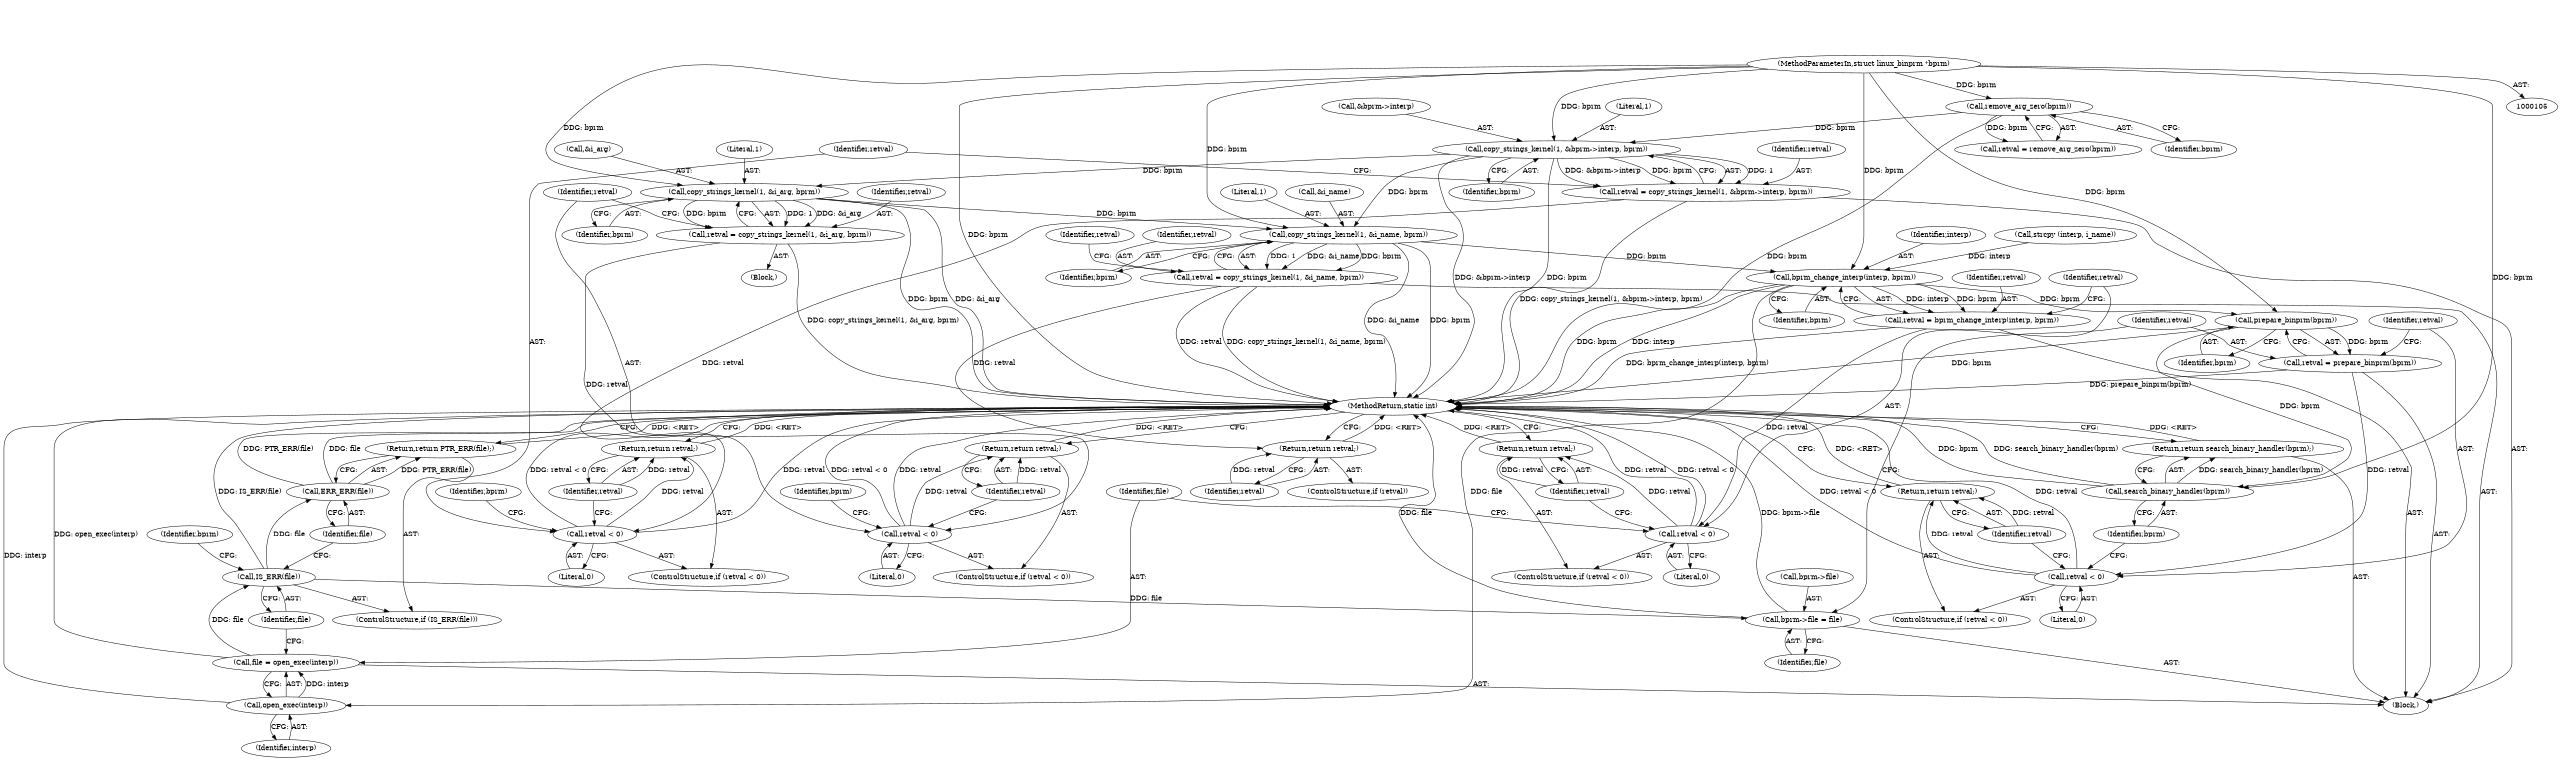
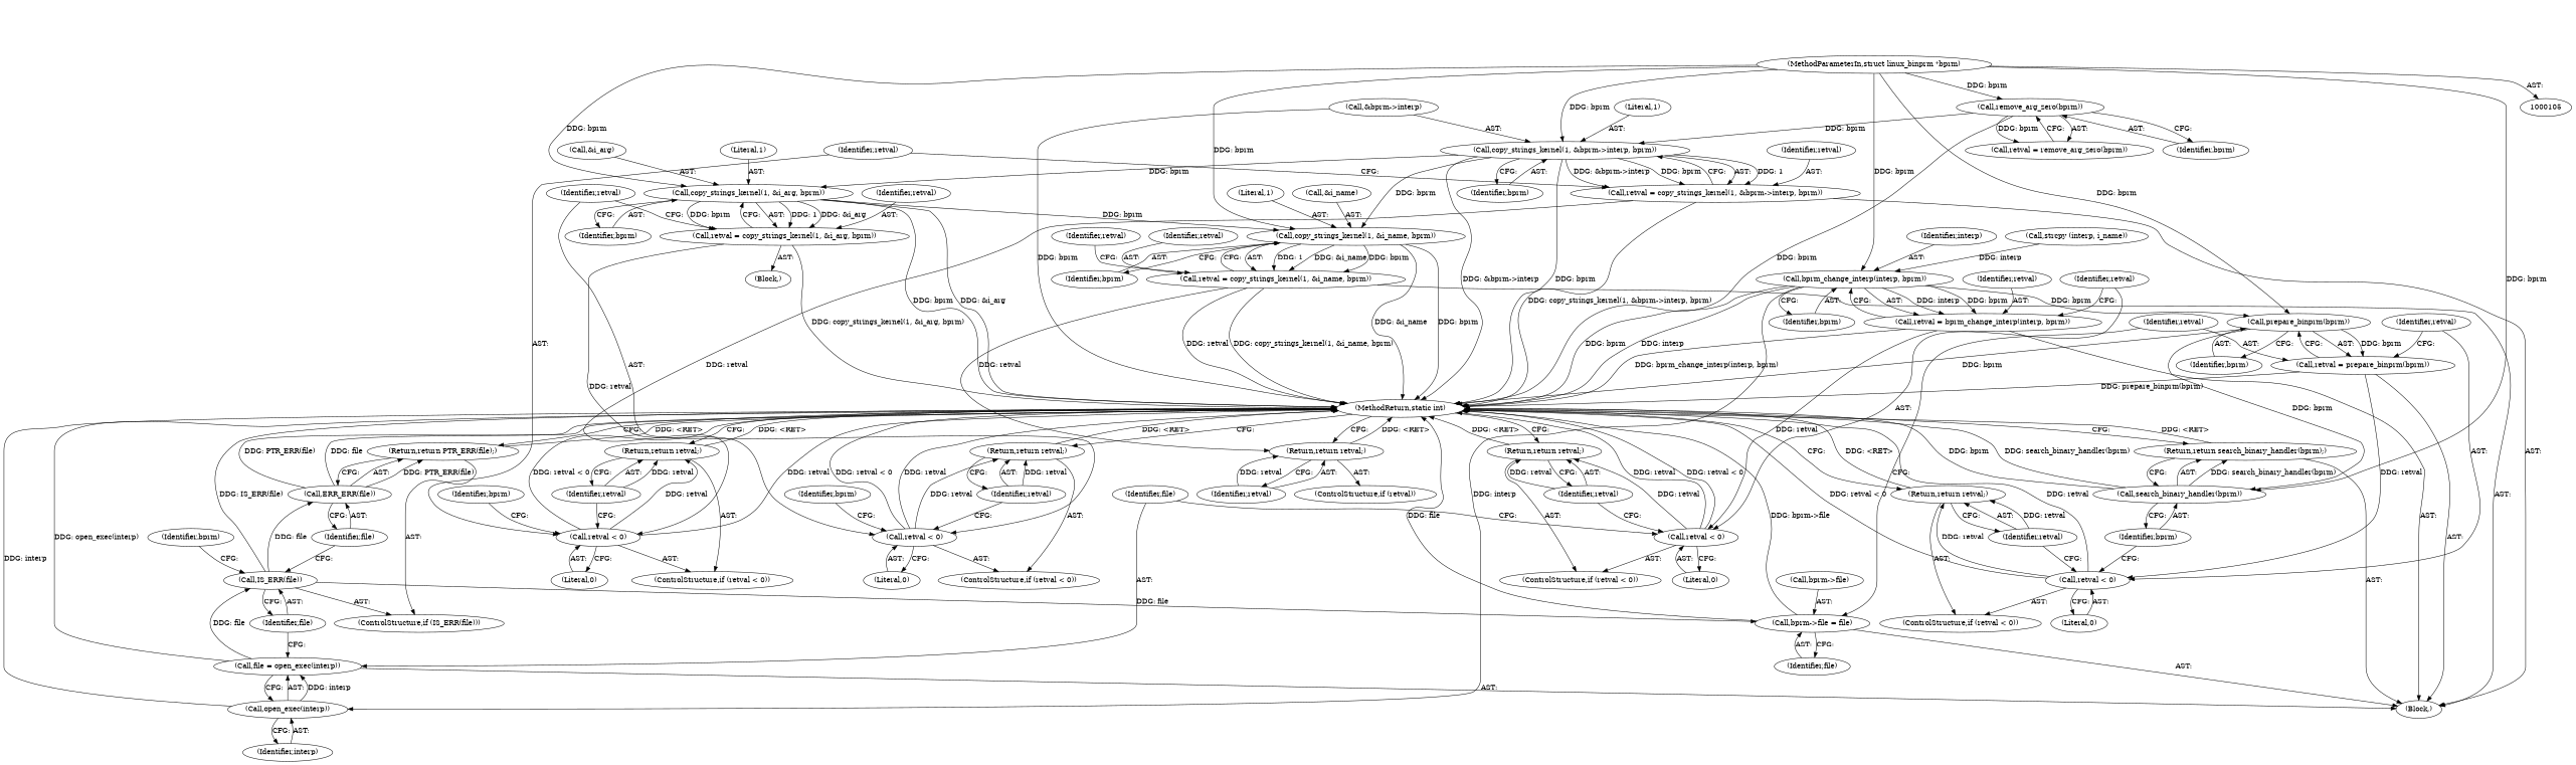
  digraph {
    n1 [label="(Call,copy_strings_kernel(1, &bprm->interp, bprm))"]
    n2 [label="(Call,retval = copy_strings_kernel(1, &bprm->interp, bprm))"]
    n3 [label="(Call,copy_strings_kernel(1, &i_arg, bprm))"]
    n4 [label="(Call,copy_strings_kernel(1, &i_name, bprm))"]
    n5 [label="(Identifier,bprm)"]
    n6 [label="(MethodReturn,static int)"]
    n7 [label="(Call,retval < 0)"]
    n8 [label="(Block,)"]
    n9 [label="(Call,retval = copy_strings_kernel(1, &i_arg, bprm))"]
    n10 [label="(Identifier,bprm)"]
    n11 [label="(Call,bprm_change_interp(interp, bprm))"]
    n12 [label="(Call,retval = copy_strings_kernel(1, &i_name, bprm))"]
    n13 [label="(Identifier,bprm)"]
    n14 [label="(Return,return retval;)"]
    n15 [label="(Return,return retval;)"]
    n16 [label="(Return,return retval;)"]
    n17 [label="(Return,return retval;)"]
    n18 [label="(Return,return PTR_ERR(file);)"]
    n19 [label="(Return,return retval;)"]
    n20 [label="(Return,return search_binary_handler(bprm);)"]
    n21 [label="(Call,remove_arg_zero(bprm))"]
    n22 [label="(Identifier,bprm)"]
    n23 [label="(Call,retval = remove_arg_zero(bprm))"]
    n24 [label="(MethodParameterIn,struct linux_binprm *bprm)"]
    n25 [label="(Call,prepare_binprm(bprm))"]
    n26 [label="(Call,search_binary_handler(bprm))"]
    1000105
    n28 [label="(Call,retval = bprm_change_interp(interp, bprm))"]
    n29 [label="(Call,open_exec(interp))"]
    n30 [label="(Identifier,bprm)"]
    n31 [label="(Call,retval = prepare_binprm(bprm))"]
    n32 [label="(Identifier,bprm)"]
    n33 [label="(Identifier,bprm)"]
    n34 [label="(ControlStructure,if (retval < 0))"]
    n35 [label="(Literal,0)"]
    n36 [label="(Identifier,retval)"]
    n37 [label="(Call,retval < 0)"]
    n38 [label="(Block,)"]
    n39 [label="(ControlStructure,if (retval < 0))"]
    n40 [label="(Literal,0)"]
    n41 [label="(Identifier,retval)"]
    n42 [label="(ControlStructure,if (retval))"]
    n43 [label="(Identifier,retval)"]
    n44 [label="(Call,retval < 0)"]
    n45 [label="(Call,file = open_exec(interp))"]
    n46 [label="(Identifier,interp)"]
    n47 [label="(ControlStructure,if (retval < 0))"]
    n48 [label="(Literal,0)"]
    n49 [label="(Identifier,retval)"]
    n50 [label="(Call,IS_ERR(file))"]
    n51 [label="(Call,ERR_ERR(file))"]
    n52 [label="(Call,bprm->file = file)"]
    n53 [label="(Identifier,file)"]
    n54 [label="(ControlStructure,if (IS_ERR(file)))"]
    n55 [label="(Identifier,file)"]
    n56 [label="(Identifier,file)"]
    n57 [label="(Call,retval < 0)"]
    n58 [label="(ControlStructure,if (retval < 0))"]
    n59 [label="(Literal,0)"]
    n60 [label="(Identifier,retval)"]
    n61 [label="(Identifier,retval)"]
    n62 [label="(Identifier,retval)"]
    n63 [label="(Identifier,retval)"]
    n64 [label="(Identifier,retval)"]
    n65 [label="(Identifier,retval)"]
    n66 [label="(Identifier,bprm)"]
    n67 [label="(Identifier,retval)"]
    n68 [label="(Literal,1)"]
    n69 [label="(Identifier,retval)"]
    n70 [label="(Identifier,interp)"]
    n71 [label="(Call,&i_name)"]
    n72 [label="(Literal,1)"]
    n73 [label="(Identifier,retval)"]
    n74 [label="(Call,strcpy (interp, i_name))"]
    n75 [label="(Call,bprm->file)"]
    n76 [label="(Identifier,bprm)"]
    n77 [label="(Call,&i_arg)"]
    n78 [label="(Call,&bprm->interp)"]
    n79 [label="(Identifier,file)"]
    n80 [label="(Identifier,retval)"]
    n81 [label="(Literal,1)"]
    n82 [label="(Identifier,bprm)"]
    n83 [label="(Identifier,retval)"]
    n1 -> n2 [label="AST: "]
    n1 -> n2 [label="DDG: 1"]
    n1 -> n2 [label="DDG: &bprm->interp"]
    n1 -> n2 [label="DDG: bprm"]
    n1 -> n3 [label="DDG: bprm"]
    n1 -> n4 [label="DDG: bprm"]
    n1 -> n5 [label="CFG: "]
    n1 -> n6 [label="DDG: bprm"]
    n1 -> n6 [label="DDG: &bprm->interp"]
    n2 -> n1 [label="CFG: "]
    n2 -> n6 [label="DDG: copy_strings_kernel(1, &bprm->interp, bprm)"]
    n2 -> n7 [label="DDG: retval"]
    n2 -> n8 [label="AST: "]
    n3 -> n4 [label="DDG: bprm"]
    n3 -> n6 [label="DDG: &i_arg"]
    n3 -> n6 [label="DDG: bprm"]
    n3 -> n9 [label="AST: "]
    n3 -> n9 [label="DDG: 1"]
    n3 -> n9 [label="DDG: &i_arg"]
    n3 -> n9 [label="DDG: bprm"]
    n3 -> n10 [label="CFG: "]
    n4 -> n6 [label="DDG: bprm"]
    n4 -> n6 [label="DDG: &i_name"]
-   n4 -> n11 [label="DDG: bprm"]
    n4 -> n12 [label="AST: "]
    n4 -> n12 [label="DDG: 1"]
    n4 -> n12 [label="DDG: &i_name"]
    n4 -> n12 [label="DDG: bprm"]
    n4 -> n13 [label="CFG: "]
    n5 -> n1 [label="AST: "]
    n6 -> n14 [label="CFG: "]
    n6 -> n15 [label="CFG: "]
    n6 -> n16 [label="CFG: "]
    n6 -> n17 [label="CFG: "]
    n6 -> n18 [label="CFG: "]
    n6 -> n19 [label="CFG: "]
    n6 -> n20 [label="CFG: "]
    n7 -> n6 [label="DDG: retval"]
    n7 -> n6 [label="DDG: retval < 0"]
    n7 -> n14 [label="DDG: retval"]
    n7 -> n34 [label="AST: "]
    n7 -> n35 [label="CFG: "]
    n9 -> n3 [label="CFG: "]
    n9 -> n6 [label="DDG: copy_strings_kernel(1, &i_arg, bprm)"]
    n9 -> n37 [label="DDG: retval"]
    n9 -> n38 [label="AST: "]
    n10 -> n3 [label="AST: "]
    n11 -> n6 [label="DDG: interp"]
    n11 -> n6 [label="DDG: bprm"]
    n11 -> n25 [label="DDG: bprm"]
    n11 -> n28 [label="AST: "]
    n11 -> n28 [label="DDG: interp"]
    n11 -> n28 [label="DDG: bprm"]
-   n11 -> n29 [label="DDG: file"]
+   n11 -> n29 [label="DDG: interp"]
    n11 -> n30 [label="CFG: "]
    n12 -> n4 [label="CFG: "]
    n12 -> n6 [label="DDG: copy_strings_kernel(1, &i_name, bprm)"]
    n12 -> n6 [label="DDG: retval"]
    n12 -> n8 [label="AST: "]
    n12 -> n16 [label="DDG: retval"]
    n13 -> n4 [label="AST: "]
    n14 -> n6 [label="DDG: <RET>"]
    n14 -> n34 [label="AST: "]
    n14 -> n36 [label="CFG: "]
    n15 -> n6 [label="DDG: <RET>"]
    n15 -> n39 [label="AST: "]
    n15 -> n41 [label="CFG: "]
    n16 -> n6 [label="DDG: <RET>"]
    n16 -> n42 [label="AST: "]
    n16 -> n43 [label="CFG: "]
    n17 -> n6 [label="DDG: <RET>"]
    n17 -> n47 [label="AST: "]
    n17 -> n49 [label="CFG: "]
    n18 -> n6 [label="DDG: <RET>"]
    n18 -> n51 [label="CFG: "]
    n18 -> n54 [label="AST: "]
    n19 -> n6 [label="DDG: <RET>"]
    n19 -> n58 [label="AST: "]
    n19 -> n60 [label="CFG: "]
    n20 -> n6 [label="DDG: <RET>"]
    n20 -> n8 [label="AST: "]
    n20 -> n26 [label="CFG: "]
    n21 -> n1 [label="DDG: bprm"]
    n21 -> n6 [label="DDG: bprm"]
    n21 -> n22 [label="CFG: "]
    n21 -> n23 [label="AST: "]
    n21 -> n23 [label="DDG: bprm"]
    n22 -> n21 [label="AST: "]
    n23 -> n21 [label="CFG: "]
    n24 -> n1 [label="DDG: bprm"]
    n24 -> n3 [label="DDG: bprm"]
    n24 -> n4 [label="DDG: bprm"]
-   n24 -> n6 [label="DDG: bprm"]
+   n78 -> n6 [label="DDG: bprm"]
    n24 -> n11 [label="DDG: bprm"]
    n24 -> n21 [label="DDG: bprm"]
    n24 -> n25 [label="DDG: bprm"]
    n24 -> n26 [label="DDG: bprm"]
    n24 -> 1000105 [label="AST: "]
    n25 -> n6 [label="DDG: bprm"]
    n25 -> n26 [label="DDG: bprm"]
    n25 -> n31 [label="AST: "]
    n25 -> n31 [label="DDG: bprm"]
    n25 -> n32 [label="CFG: "]
    n26 -> n6 [label="DDG: bprm"]
    n26 -> n6 [label="DDG: search_binary_handler(bprm)"]
    n26 -> n20 [label="AST: "]
    n26 -> n20 [label="DDG: search_binary_handler(bprm)"]
    n26 -> n33 [label="CFG: "]
    n28 -> n6 [label="DDG: bprm_change_interp(interp, bprm)"]
    n28 -> n8 [label="AST: "]
    n28 -> n11 [label="CFG: "]
    n28 -> n44 [label="DDG: retval"]
    n29 -> n6 [label="DDG: interp"]
    n29 -> n45 [label="AST: "]
    n29 -> n45 [label="DDG: interp"]
    n29 -> n46 [label="CFG: "]
    n30 -> n11 [label="AST: "]
    n31 -> n6 [label="DDG: prepare_binprm(bprm)"]
    n31 -> n8 [label="AST: "]
    n31 -> n25 [label="CFG: "]
    n31 -> n57 [label="DDG: retval"]
    n32 -> n25 [label="AST: "]
    n33 -> n26 [label="AST: "]
    n33 -> n57 [label="CFG: "]
    n35 -> n7 [label="AST: "]
    n36 -> n7 [label="CFG: "]
    n36 -> n14 [label="AST: "]
    n36 -> n14 [label="DDG: retval"]
    n37 -> n6 [label="DDG: retval < 0"]
    n37 -> n6 [label="DDG: retval"]
    n37 -> n15 [label="DDG: retval"]
    n37 -> n39 [label="AST: "]
    n37 -> n40 [label="CFG: "]
    n40 -> n37 [label="AST: "]
    n41 -> n15 [label="AST: "]
    n41 -> n15 [label="DDG: retval"]
    n41 -> n37 [label="CFG: "]
    n43 -> n16 [label="AST: "]
    n43 -> n16 [label="DDG: retval"]
    n44 -> n6 [label="DDG: retval"]
    n44 -> n6 [label="DDG: retval < 0"]
    n44 -> n17 [label="DDG: retval"]
    n44 -> n47 [label="AST: "]
    n44 -> n48 [label="CFG: "]
    n45 -> n6 [label="DDG: open_exec(interp)"]
    n45 -> n8 [label="AST: "]
    n45 -> n29 [label="CFG: "]
    n45 -> n50 [label="DDG: file"]
    n46 -> n29 [label="AST: "]
    n48 -> n44 [label="AST: "]
    n49 -> n17 [label="AST: "]
    n49 -> n17 [label="DDG: retval"]
    n49 -> n44 [label="CFG: "]
    n50 -> n6 [label="DDG: IS_ERR(file)"]
    n50 -> n51 [label="DDG: file"]
    n50 -> n52 [label="DDG: file"]
    n50 -> n53 [label="CFG: "]
    n50 -> n54 [label="AST: "]
    n51 -> n6 [label="DDG: PTR_ERR(file)"]
    n51 -> n6 [label="DDG: file"]
    n51 -> n18 [label="AST: "]
    n51 -> n18 [label="DDG: PTR_ERR(file)"]
    n51 -> n55 [label="CFG: "]
    n52 -> n6 [label="DDG: file"]
    n52 -> n6 [label="DDG: bprm->file"]
    n52 -> n8 [label="AST: "]
    n52 -> n56 [label="CFG: "]
    n53 -> n45 [label="CFG: "]
    n53 -> n50 [label="AST: "]
    n55 -> n50 [label="CFG: "]
    n55 -> n51 [label="AST: "]
    n56 -> n52 [label="AST: "]
    n57 -> n6 [label="DDG: retval"]
    n57 -> n6 [label="DDG: retval < 0"]
    n57 -> n19 [label="DDG: retval"]
    n57 -> n58 [label="AST: "]
    n57 -> n59 [label="CFG: "]
    n59 -> n57 [label="AST: "]
    n60 -> n19 [label="AST: "]
    n60 -> n19 [label="DDG: retval"]
    n60 -> n57 [label="CFG: "]
    n61 -> n9 [label="AST: "]
    n62 -> n12 [label="CFG: "]
    n63 -> n28 [label="CFG: "]
    n63 -> n44 [label="AST: "]
    n64 -> n31 [label="AST: "]
    n64 -> n52 [label="CFG: "]
    n65 -> n31 [label="CFG: "]
    n65 -> n57 [label="AST: "]
    n66 -> n37 [label="CFG: "]
    n67 -> n28 [label="AST: "]
    n68 -> n4 [label="AST: "]
    n69 -> n12 [label="AST: "]
    n70 -> n11 [label="AST: "]
    n71 -> n4 [label="AST: "]
    n72 -> n1 [label="AST: "]
    n73 -> n2 [label="CFG: "]
    n73 -> n7 [label="AST: "]
    n74 -> n11 [label="DDG: interp"]
    n75 -> n52 [label="AST: "]
    n76 -> n7 [label="CFG: "]
    n77 -> n3 [label="AST: "]
    n78 -> n1 [label="AST: "]
    n79 -> n44 [label="CFG: "]
    n79 -> n45 [label="AST: "]
    n80 -> n9 [label="CFG: "]
    n80 -> n37 [label="AST: "]
    n81 -> n3 [label="AST: "]
    n82 -> n50 [label="CFG: "]
    n83 -> n2 [label="AST: "]
  }
